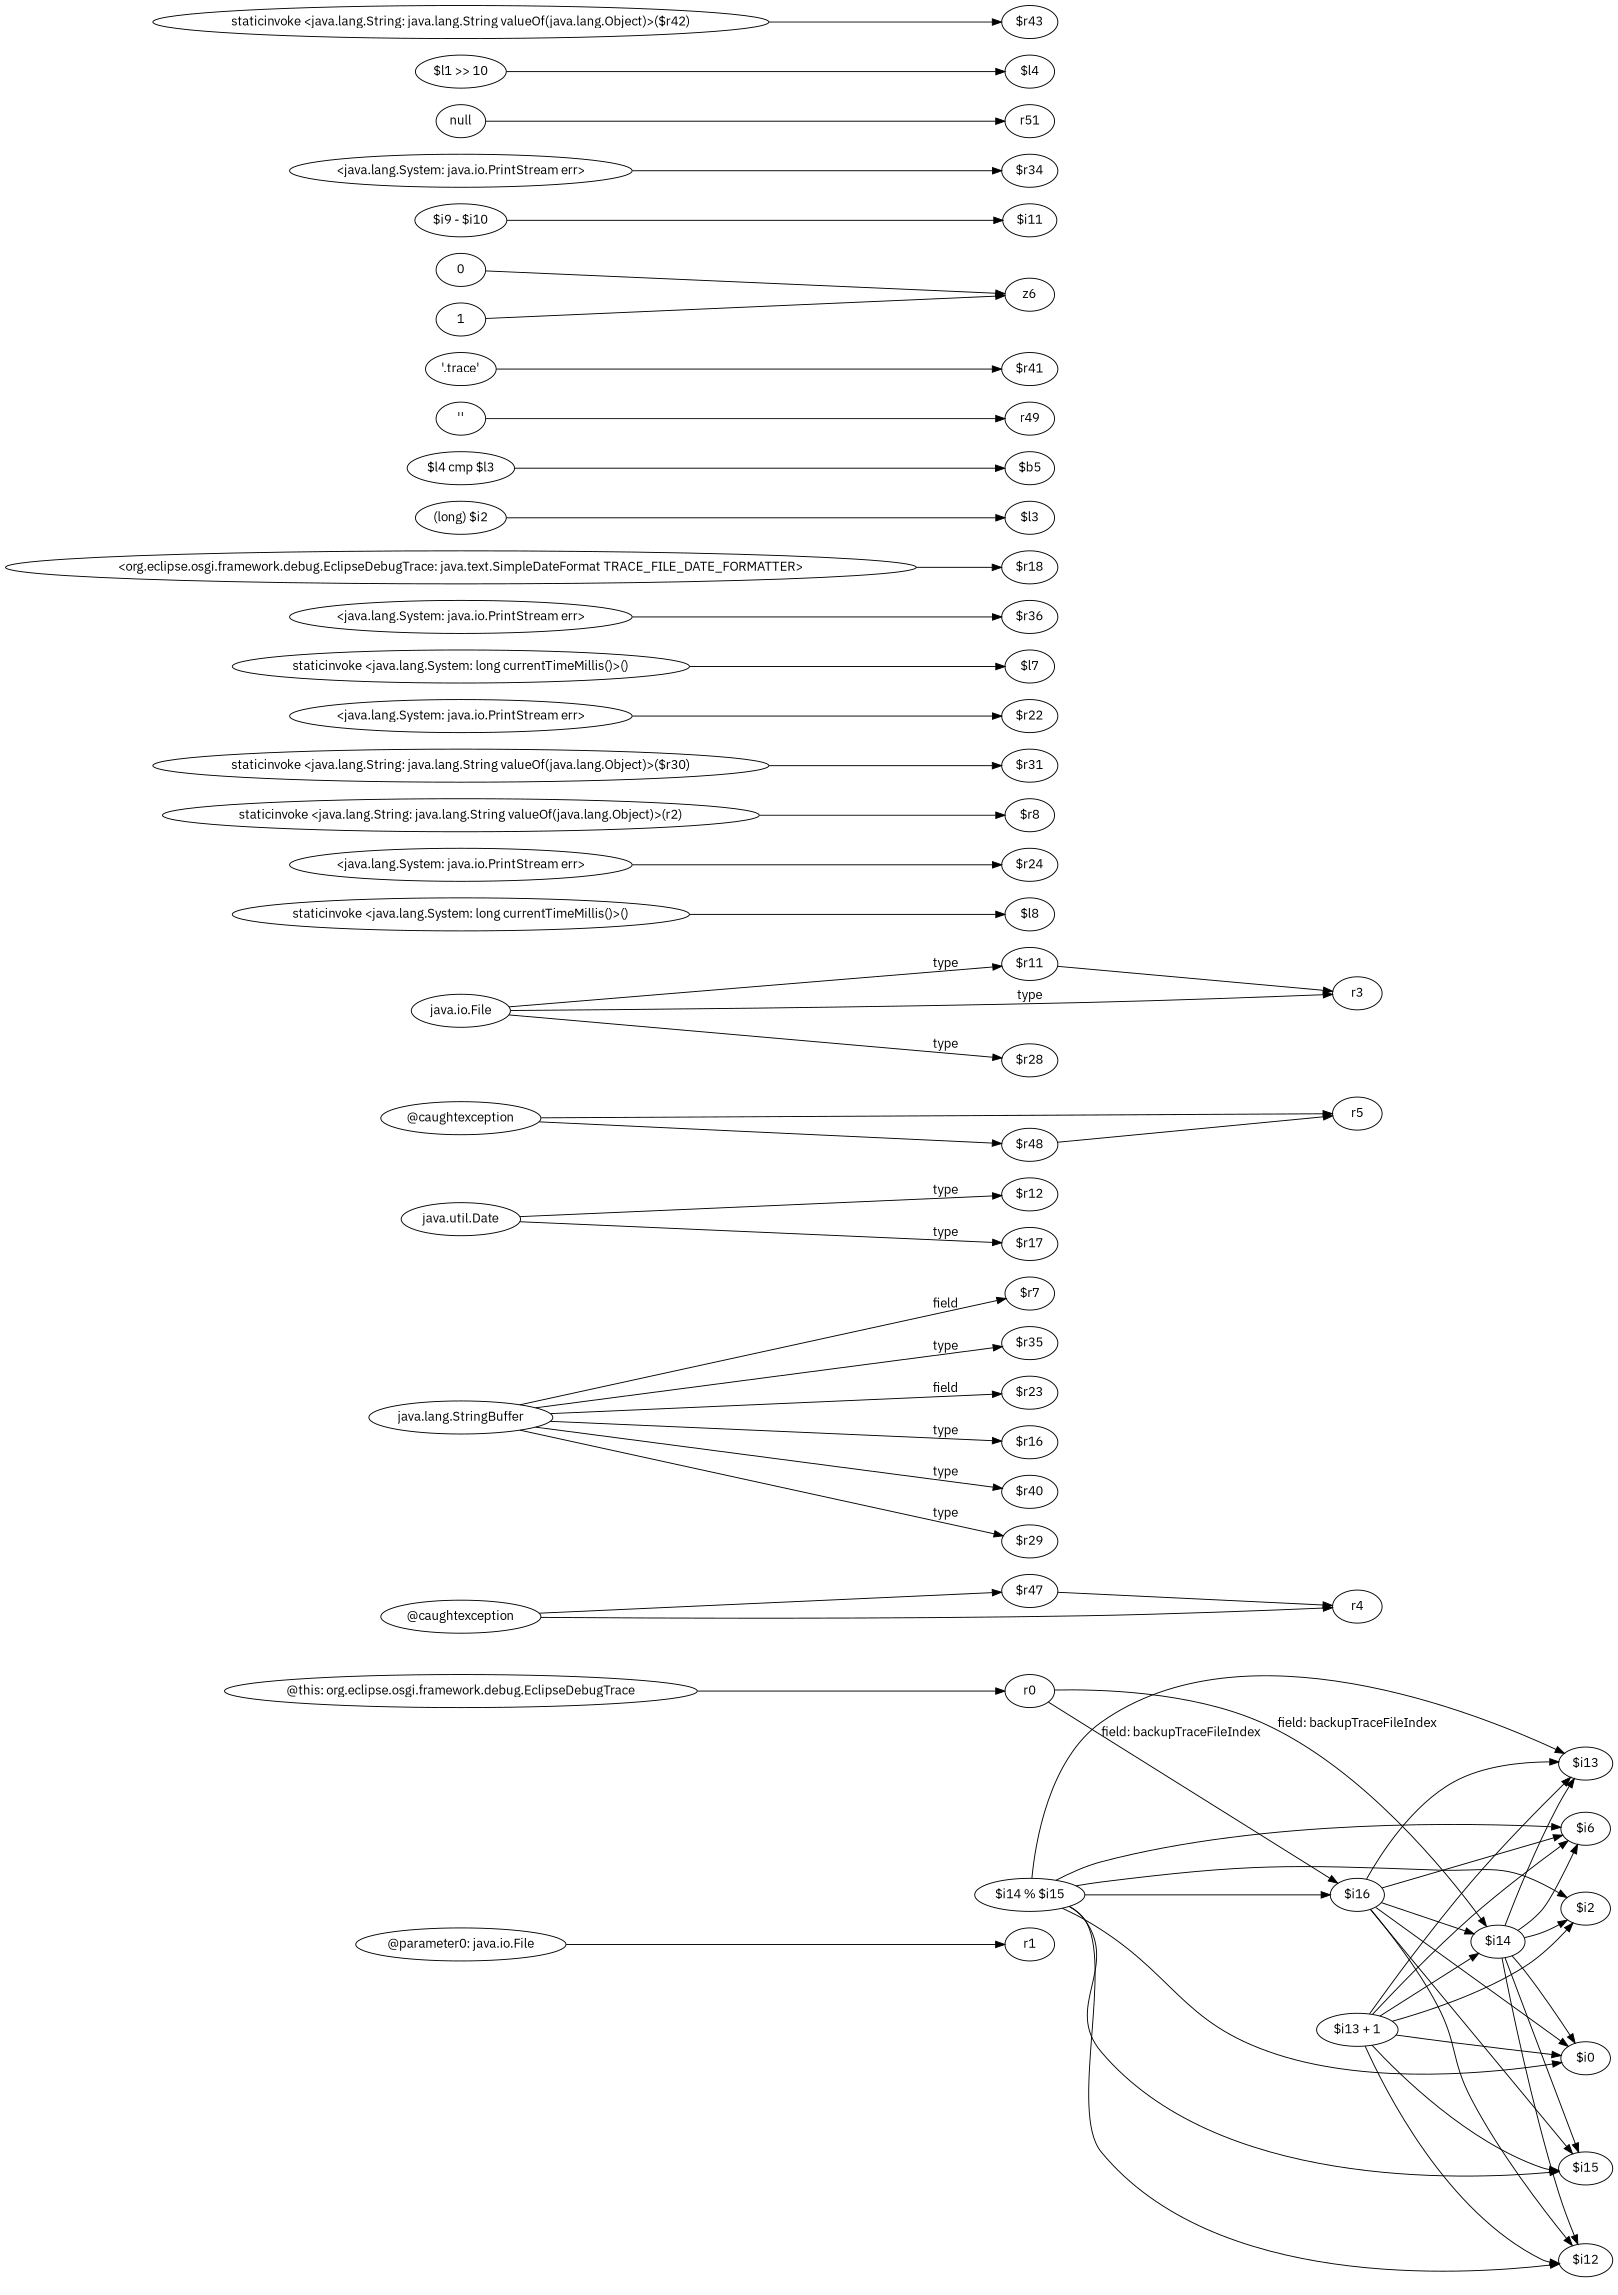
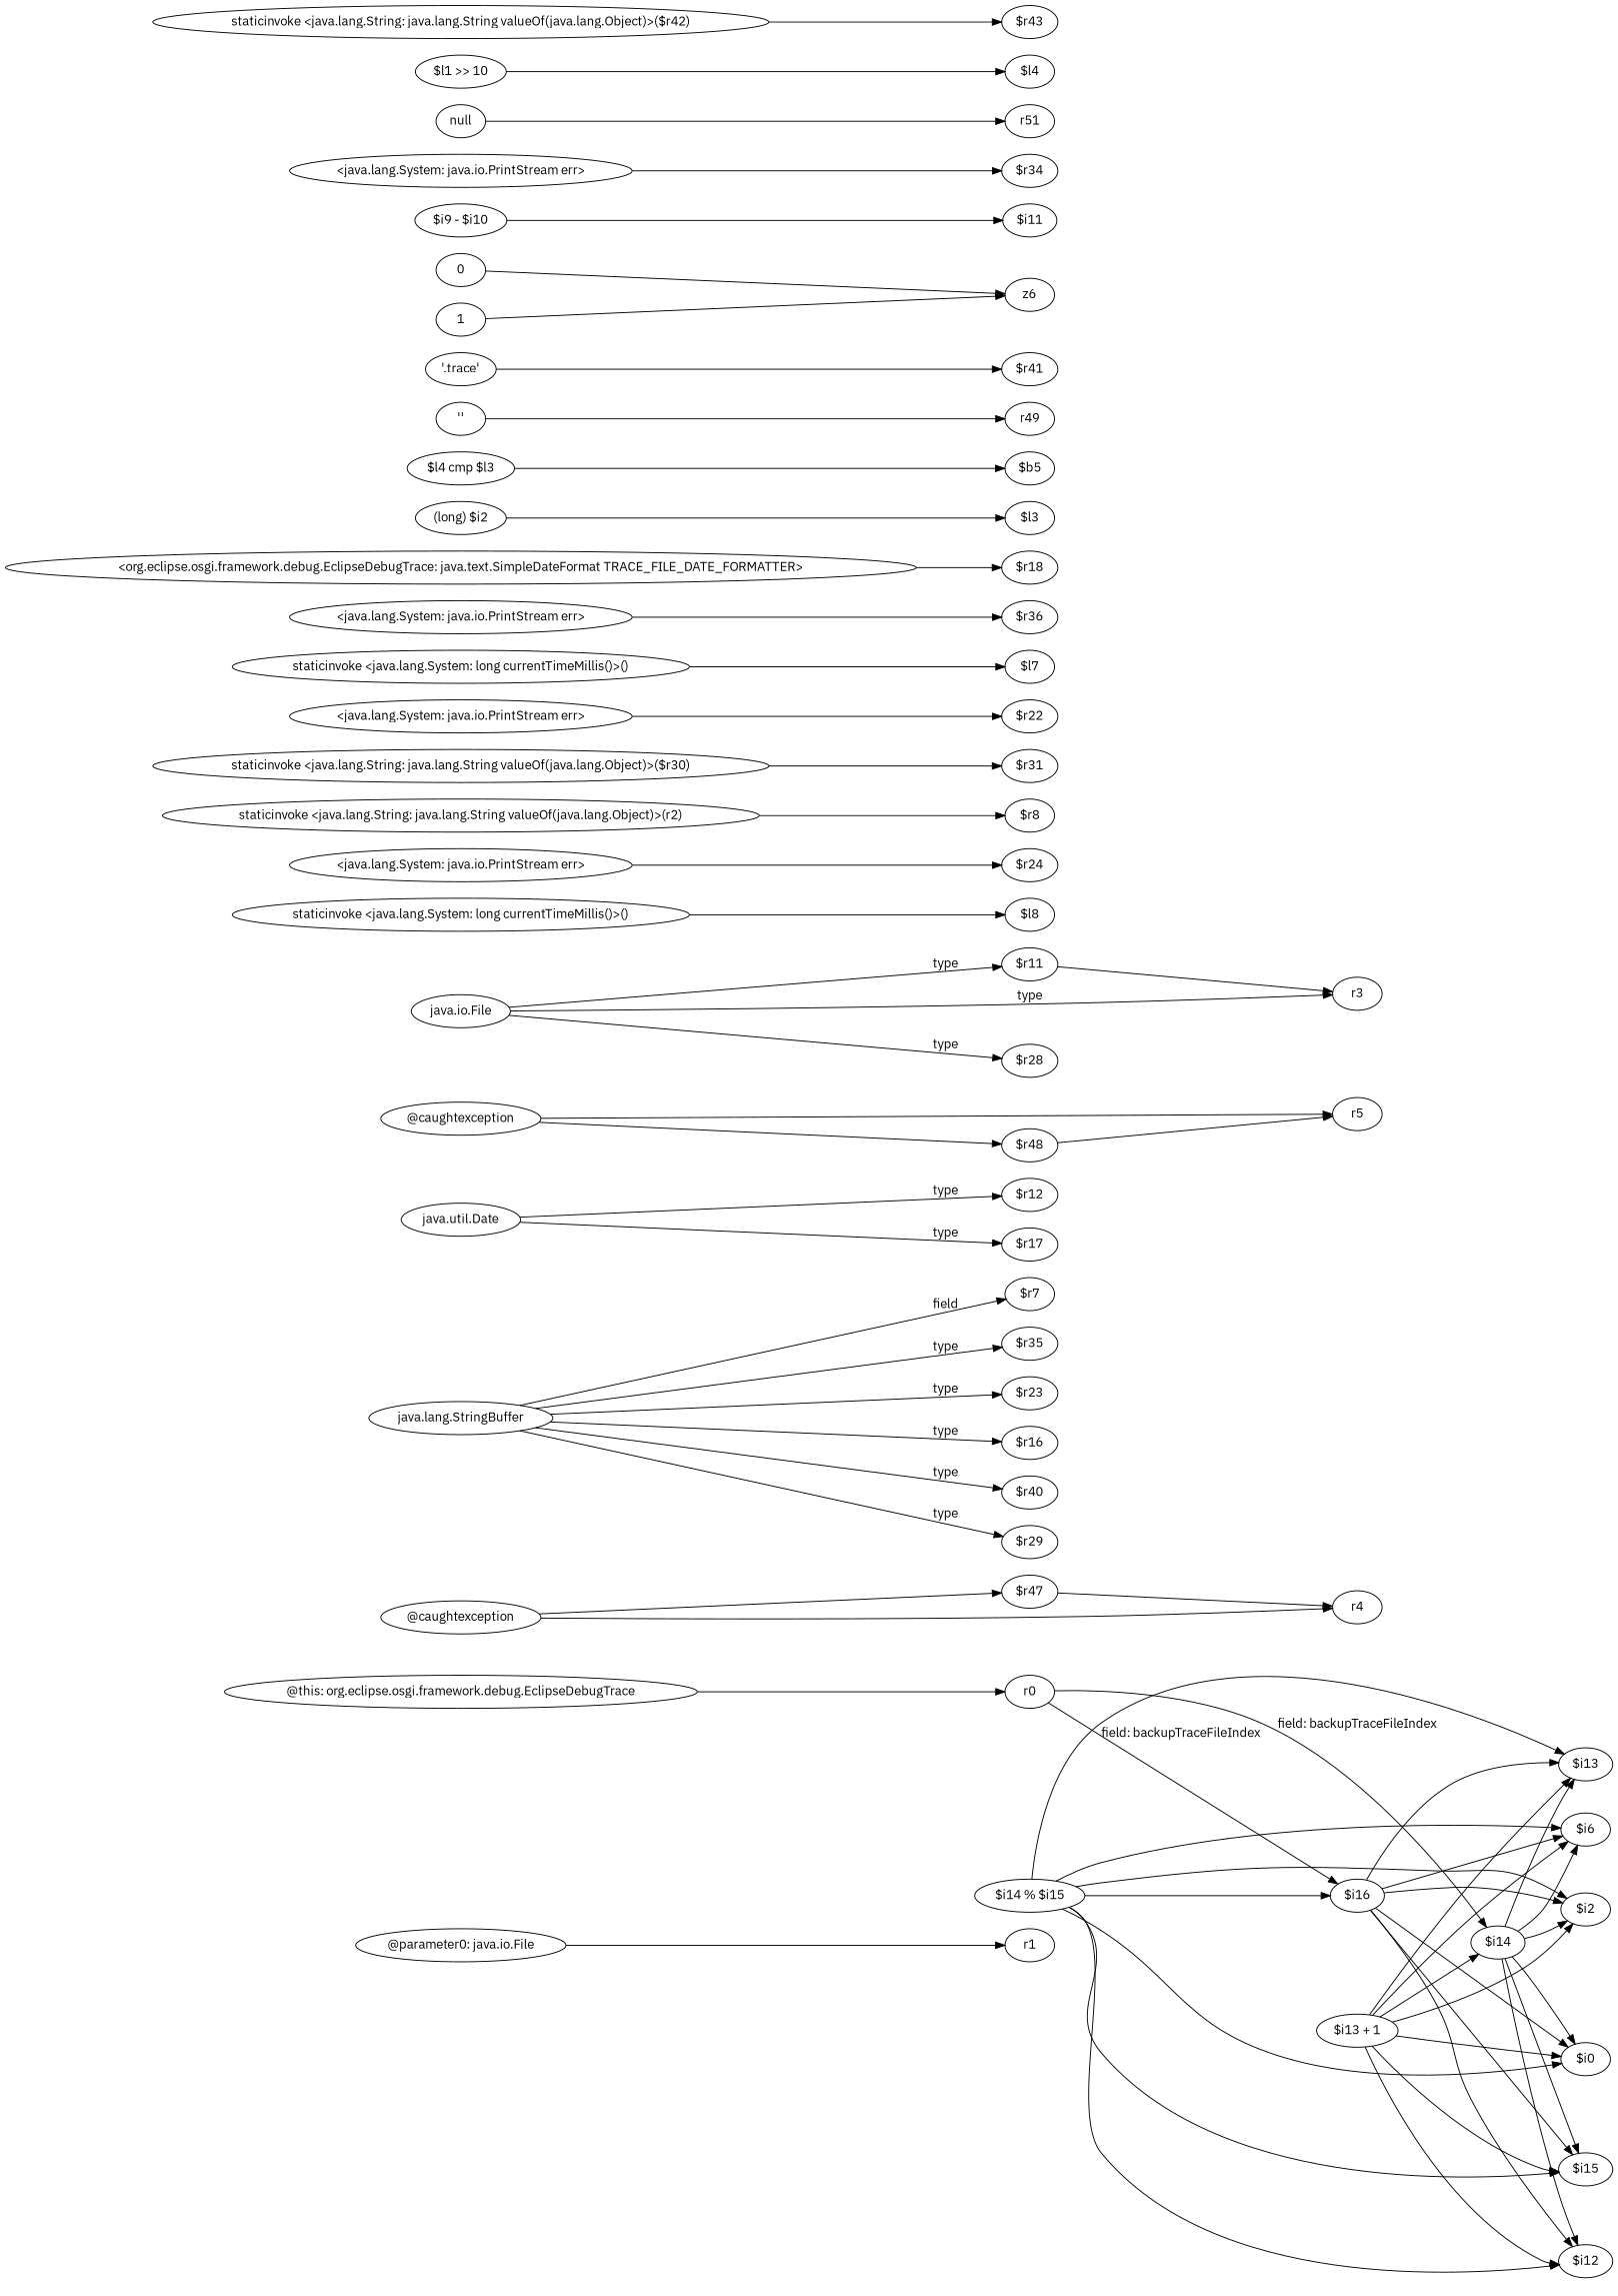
  digraph {
    fontname="IBM Plex Sans"
    rankdir=LR
    node [fontname="IBM Plex Sans"]
    edge [fontname="IBM Plex Sans"]
    n1 [label="@parameter0: java.io.File"]
    n2 [label=r1]
    n3 [label="$i14 % $i15"]
    n4 [label="$i13"]
    n5 [label="$i0"]
    n6 [label="$i15"]
    n7 [label="$i12"]
    n8 [label="$i16"]
    n9 [label="$i6"]
    n10 [label="$i2"]
    n11 [label="@caughtexception"]
    n12 [label="$r47"]
    n13 [label=r4]
    n14 [label="java.lang.StringBuffer"]
    n15 [label="$r7"]
    n16 [label="$r35"]
    n17 [label="$r23"]
    n18 [label="$r16"]
    n19 [label="$r40"]
    n20 [label="$r29"]
    n21 [label="$r12"]
    n22 [label="$i14"]
    n23 [label="$i13 + 1"]
    n24 [label="@caughtexception"]
    n25 [label=r5]
    n26 [label="$r48"]
    n27 [label="$r11"]
    n28 [label=r3]
    n29 [label="staticinvoke <java.lang.System: long currentTimeMillis()>()"]
    n30 [label="$l8"]
    n31 [label="java.util.Date"]
    n32 [label="$r17"]
    n33 [label="<java.lang.System: java.io.PrintStream err>"]
    n34 [label="$r24"]
    n35 [label="staticinvoke <java.lang.String: java.lang.String valueOf(java.lang.Object)>(r2)"]
    n36 [label="$r8"]
    n37 [label="java.io.File"]
    n38 [label="$r28"]
    n39 [label="staticinvoke <java.lang.String: java.lang.String valueOf(java.lang.Object)>($r30)"]
    n40 [label="$r31"]
    n41 [label="<java.lang.System: java.io.PrintStream err>"]
    n42 [label="$r22"]
    n43 [label="staticinvoke <java.lang.System: long currentTimeMillis()>()"]
    n44 [label="$l7"]
    n45 [label=r0]
    n46 [label="<java.lang.System: java.io.PrintStream err>"]
    n47 [label="$r36"]
    n48 [label="<org.eclipse.osgi.framework.debug.EclipseDebugTrace: java.text.SimpleDateFormat TRACE_FILE_DATE_FORMATTER>"]
    n49 [label="$r18"]
    n50 [label="(long) $i2"]
    n51 [label="$l3"]
    n52 [label="$l4 cmp $l3"]
    n53 [label="$b5"]
    n54 [label="''"]
    n55 [label=r49]
    n56 [label="@this: org.eclipse.osgi.framework.debug.EclipseDebugTrace"]
    n57 [label="'.trace'"]
    n58 [label="$r41"]
    n59 [label=0]
    n60 [label=z6]
    n61 [label="$i9 - $i10"]
    n62 [label="$i11"]
    n63 [label=1]
    n64 [label="<java.lang.System: java.io.PrintStream err>"]
    n65 [label="$r34"]
    n66 [label=null]
    n67 [label=r51]
    n68 [label="$l1 >> 10"]
    n69 [label="$l4"]
    n70 [label="staticinvoke <java.lang.String: java.lang.String valueOf(java.lang.Object)>($r42)"]
    n71 [label="$r43"]
    n1 -> n2
    n3 -> n4
    n3 -> n5
    n3 -> n6
    n3 -> n7
    n3 -> n8
    n3 -> n9
    n3 -> n10
    n8 -> n4
    n8 -> n5
    n8 -> n6
    n8 -> n7
    n8 -> n9
-   n8 -> n22
+   n8 -> n10
    n11 -> n12
    n11 -> n13
    n12 -> n13
    n14 -> n15 [label=field]
    n14 -> n16 [label=type]
-   n14 -> n17 [label=field]
+   n14 -> n17 [label=type]
    n14 -> n18 [label=type]
    n14 -> n19 [label=type]
    n14 -> n20 [label=type]
    n22 -> n4
    n22 -> n5
    n22 -> n6
    n22 -> n7
    n22 -> n9
    n22 -> n10
    n23 -> n4
    n23 -> n5
    n23 -> n6
    n23 -> n7
    n23 -> n9
    n23 -> n10
    n23 -> n22
    n24 -> n25
    n24 -> n26
    n26 -> n25
    n27 -> n28
    n29 -> n30
    n31 -> n21 [label=type]
    n31 -> n32 [label=type]
    n33 -> n34
    n35 -> n36
    n37 -> n27 [label=type]
    n37 -> n28 [label=type]
    n37 -> n38 [label=type]
    n39 -> n40
    n41 -> n42
    n43 -> n44
    n45 -> n8 [label="field: backupTraceFileIndex"]
    n45 -> n22 [label="field: backupTraceFileIndex"]
    n46 -> n47
    n48 -> n49
    n50 -> n51
    n52 -> n53
    n54 -> n55
    n56 -> n45
    n57 -> n58
    n59 -> n60
    n61 -> n62
    n63 -> n60
    n64 -> n65
    n66 -> n67
    n68 -> n69
    n70 -> n71
  }
